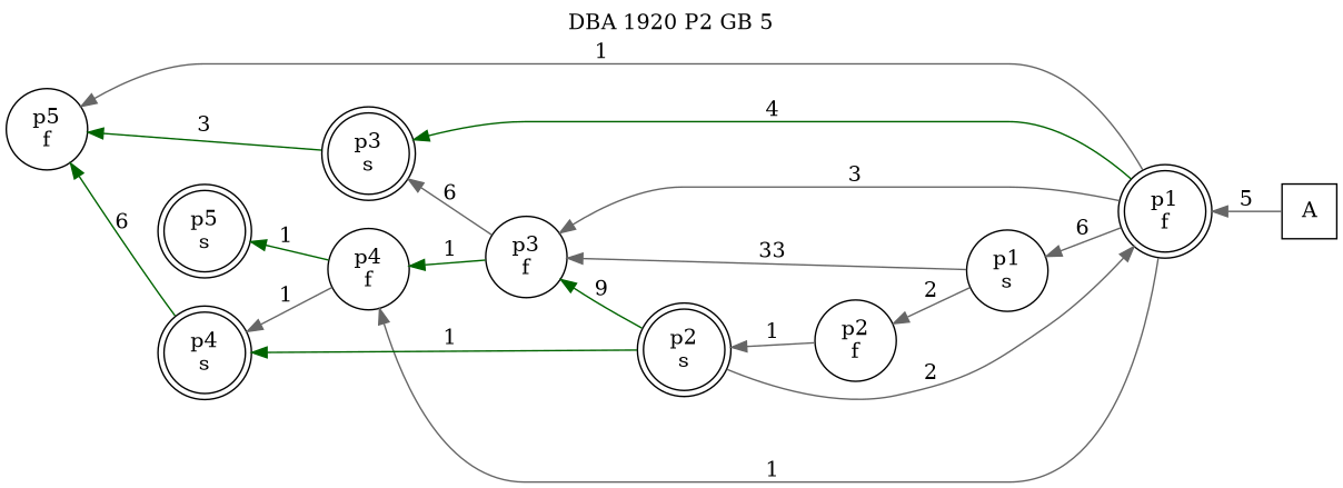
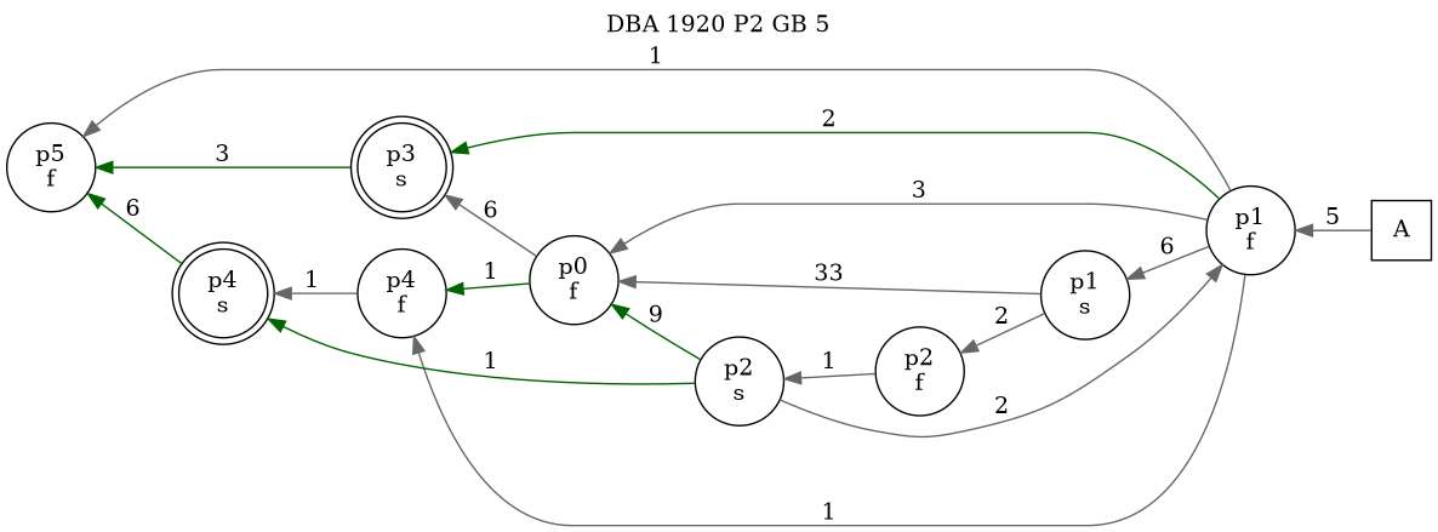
  digraph {
    label=" DBA 1920 P2 GB 5 "
    labelloc=tl
    rankdir=RL
    node [shape=circle]
    edge [color=gray40]
    n1 [label=A shape=square]
-   n2 [label="p1\nf" shape=doublecircle]
+   n2 [label="p1\nf"]
    n3 [label="p1\ns"]
-   n4 [label="p3\nf"]
+   n4 [label="p0\nf"]
    n5 [label="p3\ns" shape=doublecircle]
    n6 [label="p4\nf"]
    n7 [label="p5\nf"]
    n8 [label="p2\nf"]
-   n9 [label="p2\ns" shape=doublecircle]
+   n9 [label="p2\ns"]
    n10 [label="p4\ns" shape=doublecircle]
-   n11 [label="p5\ns" shape=doublecircle]
    n1 -> n2 [label=5]
    n2 -> n3 [label=6]
    n2 -> n4 [label=3]
-   n2 -> n5 [color=darkgreen label=4]
+   n2 -> n5 [color=darkgreen label=2]
    n2 -> n6 [label=1]
    n2 -> n7 [label=1]
    n3 -> n4 [label=33]
    n3 -> n8 [label=2]
    n4 -> n5 [label=6]
    n4 -> n6 [color=darkgreen label=1]
    n5 -> n7 [color=darkgreen label=3]
    n6 -> n10 [label=1]
-   n6 -> n11 [color=darkgreen label=1]
    n8 -> n9 [label=1]
    n9 -> n2 [label=2]
    n9 -> n4 [color=darkgreen label=9]
    n9 -> n10 [color=darkgreen label=1]
    n10 -> n7 [color=darkgreen label=6]
  }
